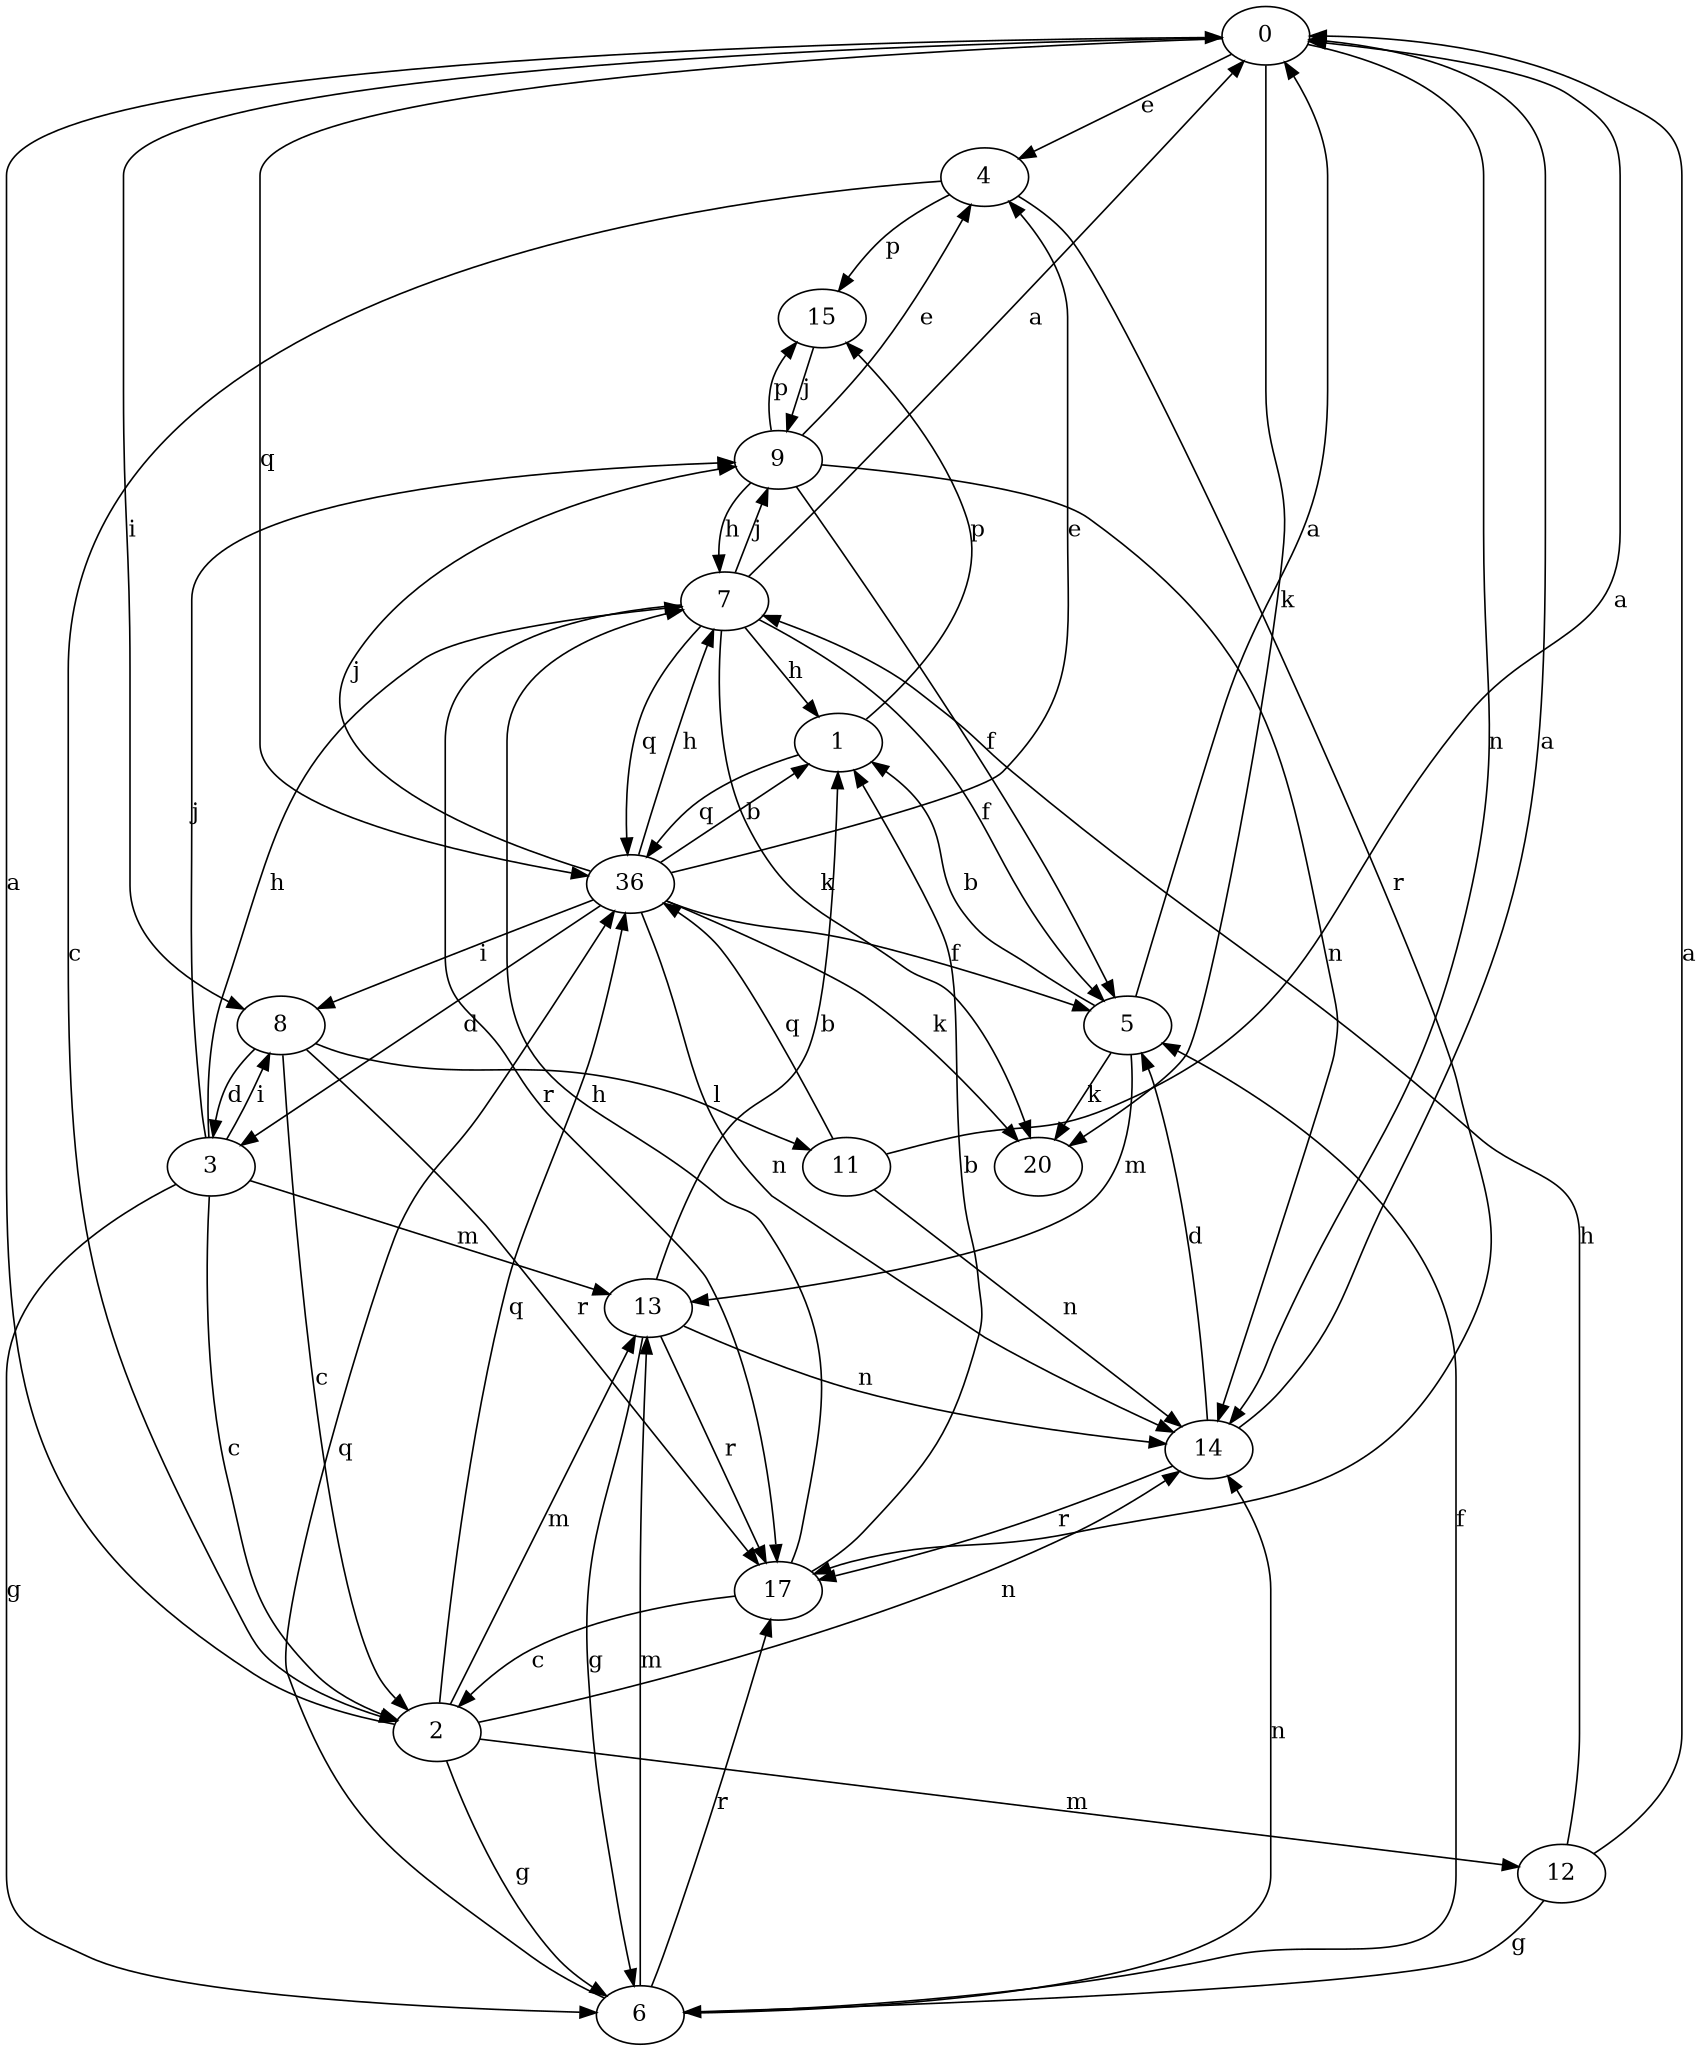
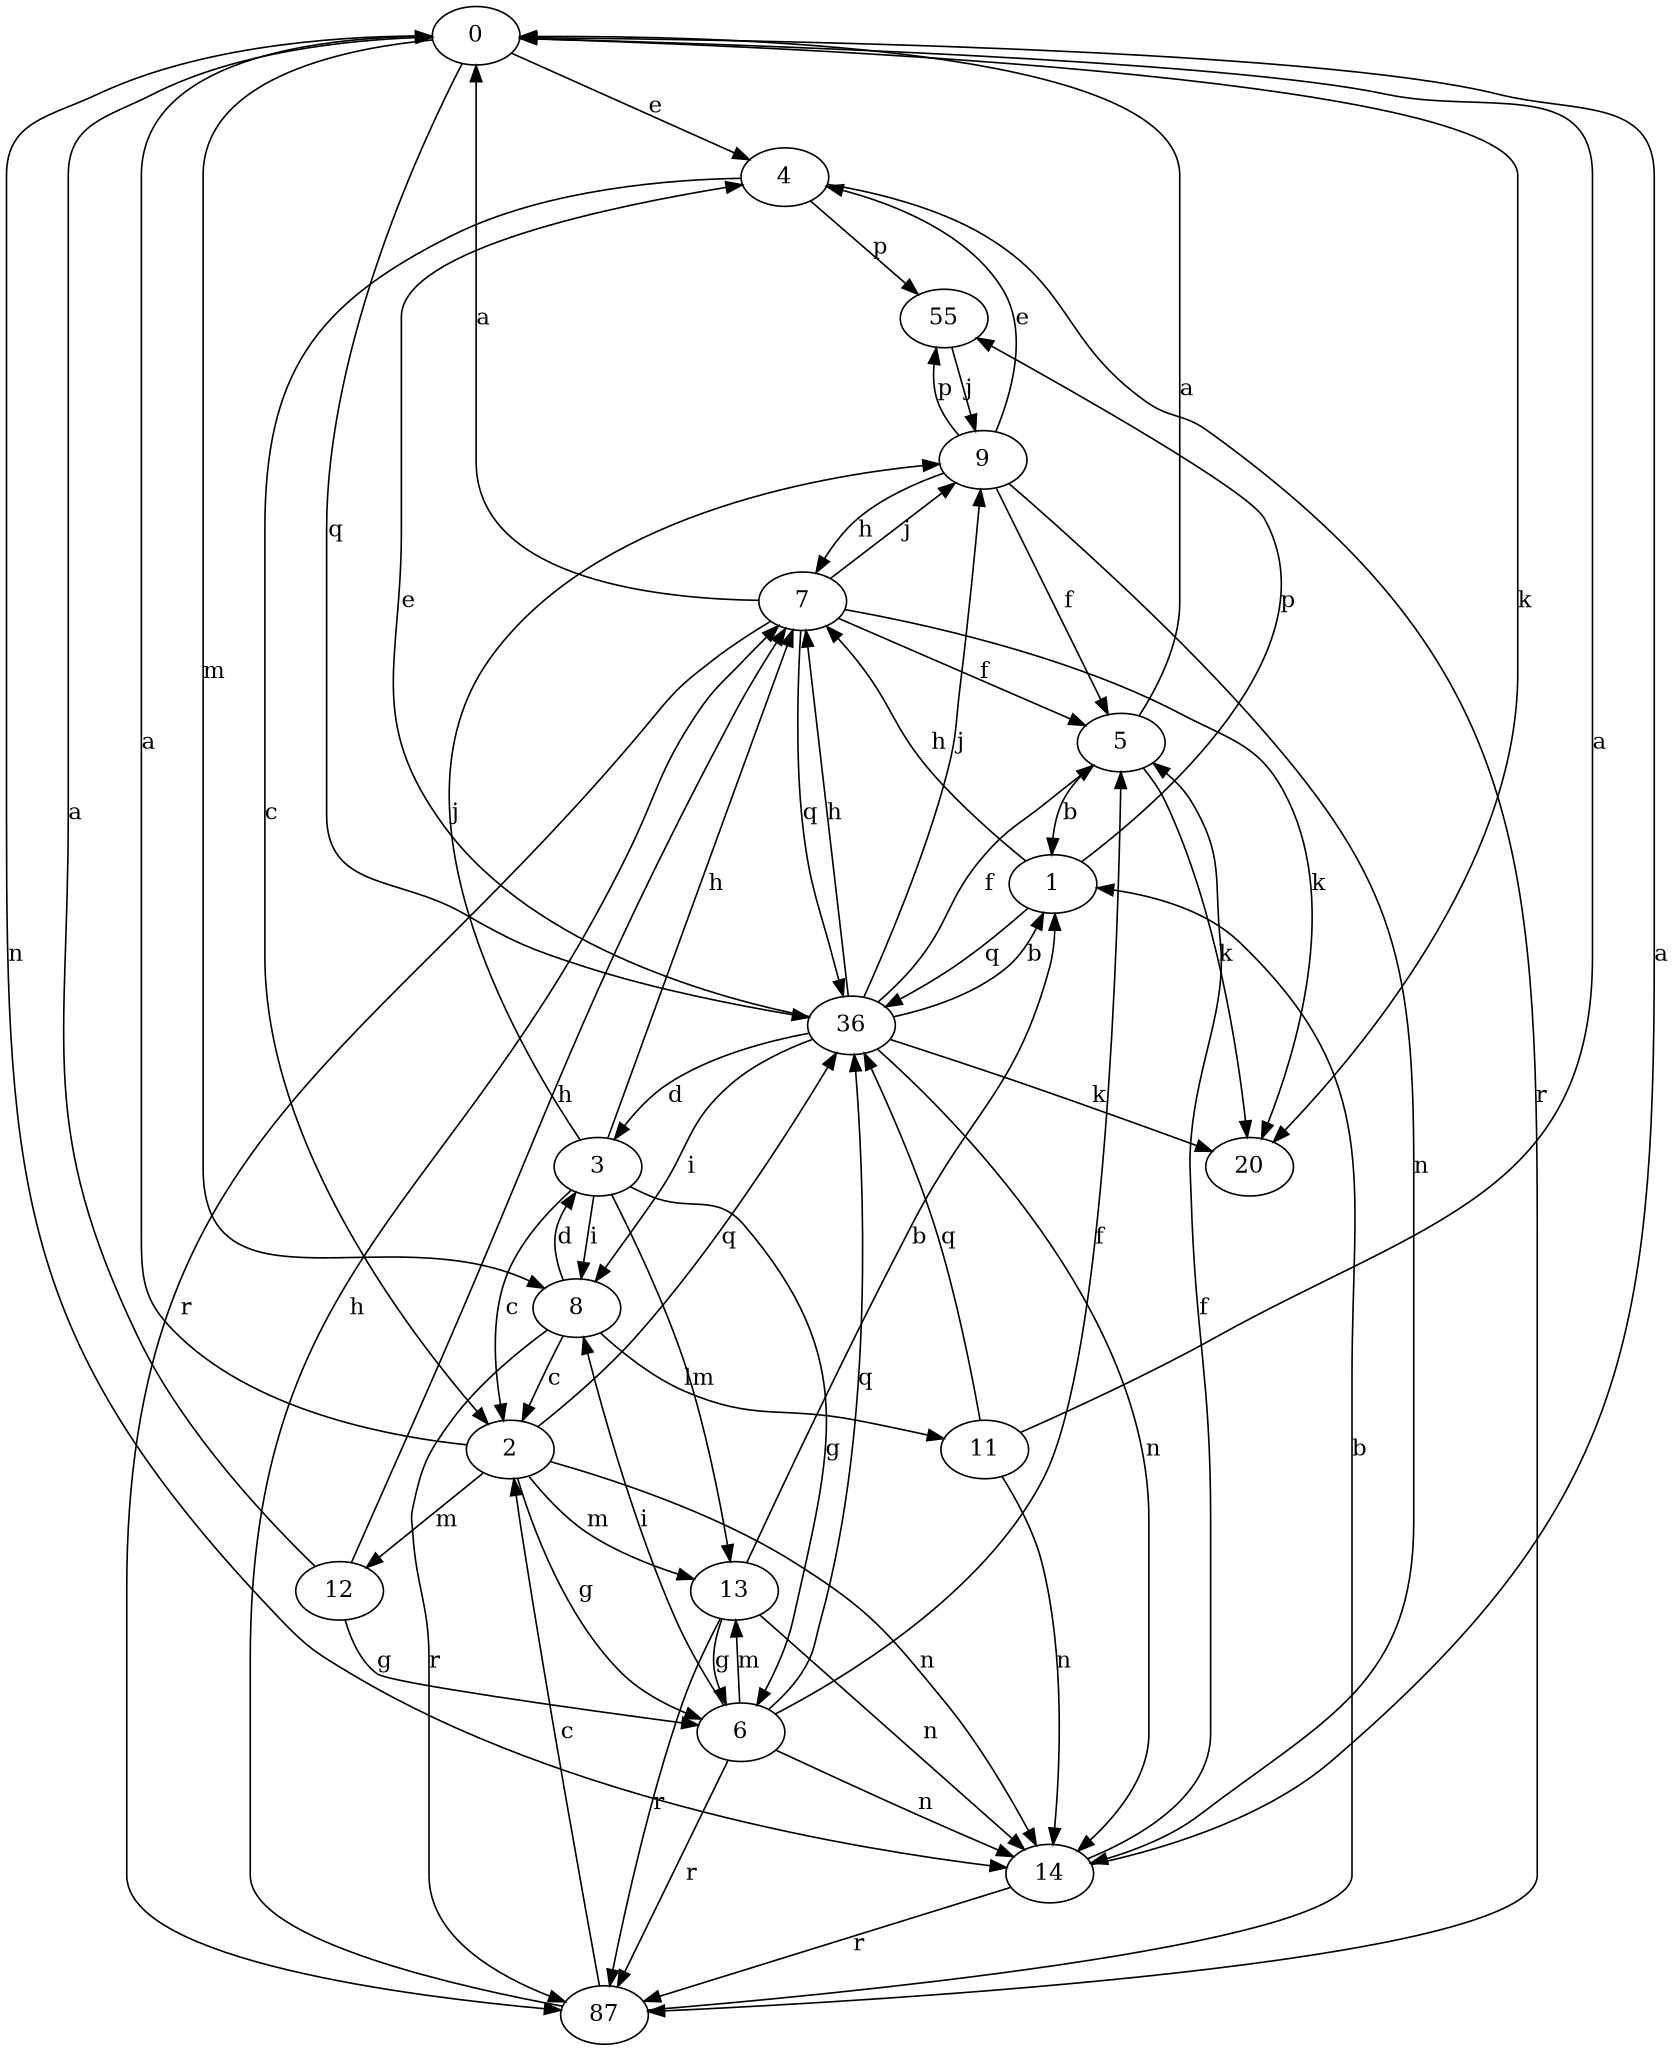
  strict digraph {
    0
    4
    8
    n4 [label=20]
    14
    n6 [label=36]
-   15
+   15 [label=55]
    2
-   17
+   17 [label=87]
    3
    11
    5
    1
    7
    9
    6
    12
    13
    0 -> 4 [label=e]
-   0 -> 8 [label=i]
+   0 -> 8 [label=m]
    0 -> n4 [label=k]
    0 -> 14 [label=n]
    0 -> n6 [label=q]
    4 -> 15 [label=p]
    4 -> 2 [label=c]
    4 -> 17 [label=r]
    8 -> 2 [label=c]
    8 -> 17 [label=r]
    8 -> 3 [label=d]
    8 -> 11 [label=l]
    14 -> 0 [label=a]
    14 -> 17 [label=r]
-   14 -> 5 [label=d]
+   14 -> 5 [label=f]
    n6 -> 4 [label=e]
    n6 -> 8 [label=i]
    n6 -> n4 [label=k]
    n6 -> 14 [label=n]
    n6 -> 3 [label=d]
    n6 -> 5 [label=f]
    n6 -> 1 [label=b]
    n6 -> 7 [label=h]
    n6 -> 9 [label=j]
    15 -> 9 [label=j]
    2 -> 0 [label=a]
    2 -> 14 [label=n]
    2 -> n6 [label=q]
    2 -> 6 [label=g]
    2 -> 12 [label=m]
    2 -> 13 [label=m]
    17 -> 2 [label=c]
    17 -> 1 [label=b]
    17 -> 7 [label=h]
    3 -> 8 [label=i]
    3 -> 2 [label=c]
    3 -> 7 [label=h]
    3 -> 9 [label=j]
    3 -> 6 [label=g]
    3 -> 13 [label=m]
    11 -> 0 [label=a]
    11 -> 14 [label=n]
    11 -> n6 [label=q]
    5 -> 0 [label=a]
    5 -> n4 [label=k]
    5 -> 1 [label=b]
-   5 -> 13 [label=m]
    1 -> n6 [label=q]
    1 -> 15 [label=p]
-   7 -> 1 [label=h]
+   1 -> 7 [label=h]
    7 -> 0 [label=a]
    7 -> n4 [label=k]
    7 -> n6 [label=q]
    7 -> 17 [label=r]
    7 -> 5 [label=f]
    7 -> 9 [label=j]
    9 -> 4 [label=e]
    9 -> 14 [label=n]
    9 -> 15 [label=p]
    9 -> 5 [label=f]
    9 -> 7 [label=h]
+   6 -> 8 [label=i]
    6 -> 14 [label=n]
    6 -> n6 [label=q]
    6 -> 17 [label=r]
    6 -> 5 [label=f]
    6 -> 13 [label=m]
    12 -> 0 [label=a]
    12 -> 7 [label=h]
    12 -> 6 [label=g]
    13 -> 14 [label=n]
    13 -> 17 [label=r]
    13 -> 1 [label=b]
    13 -> 6 [label=g]
  }
